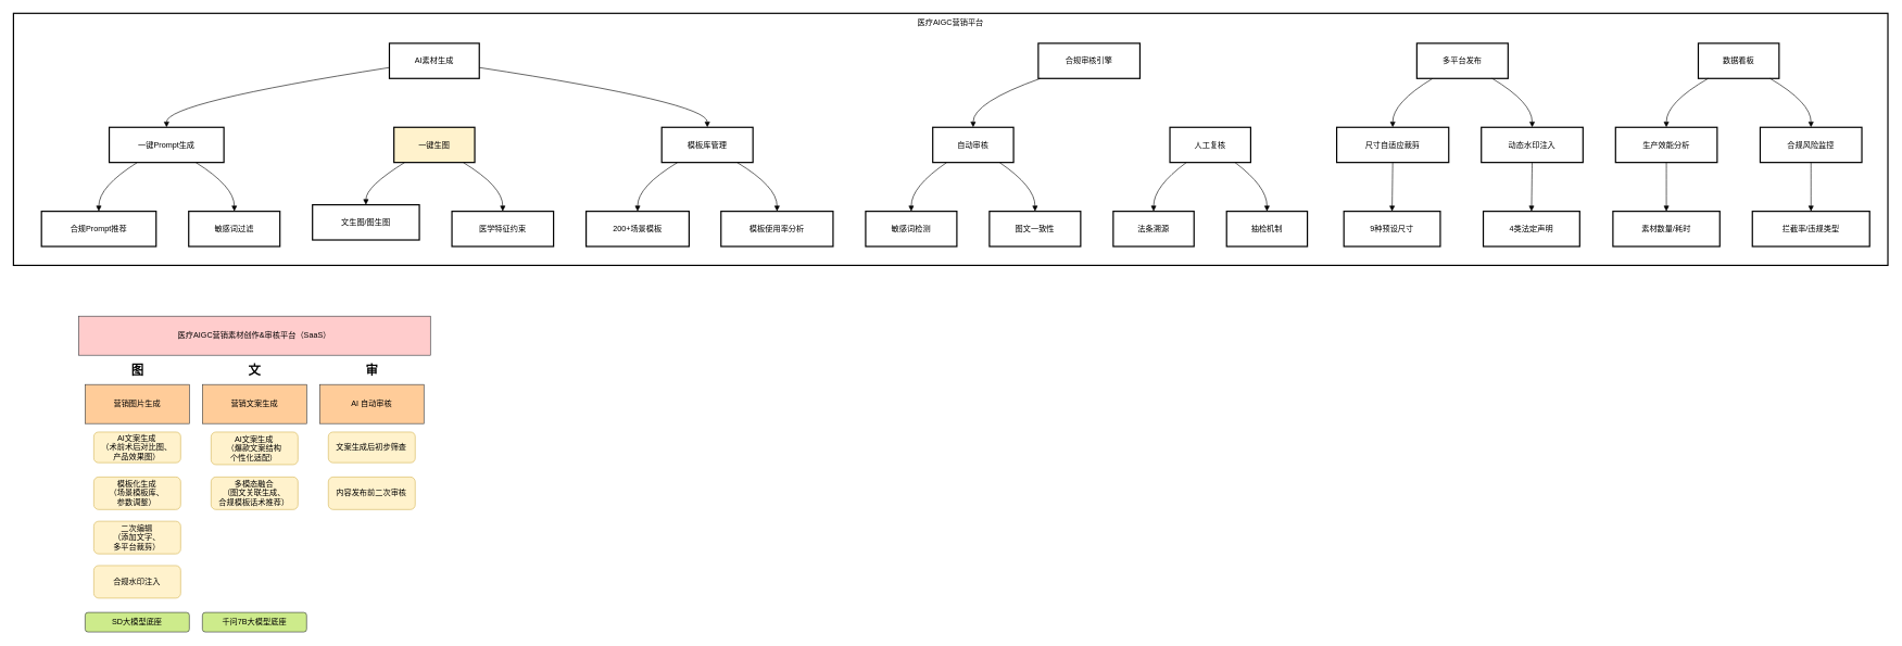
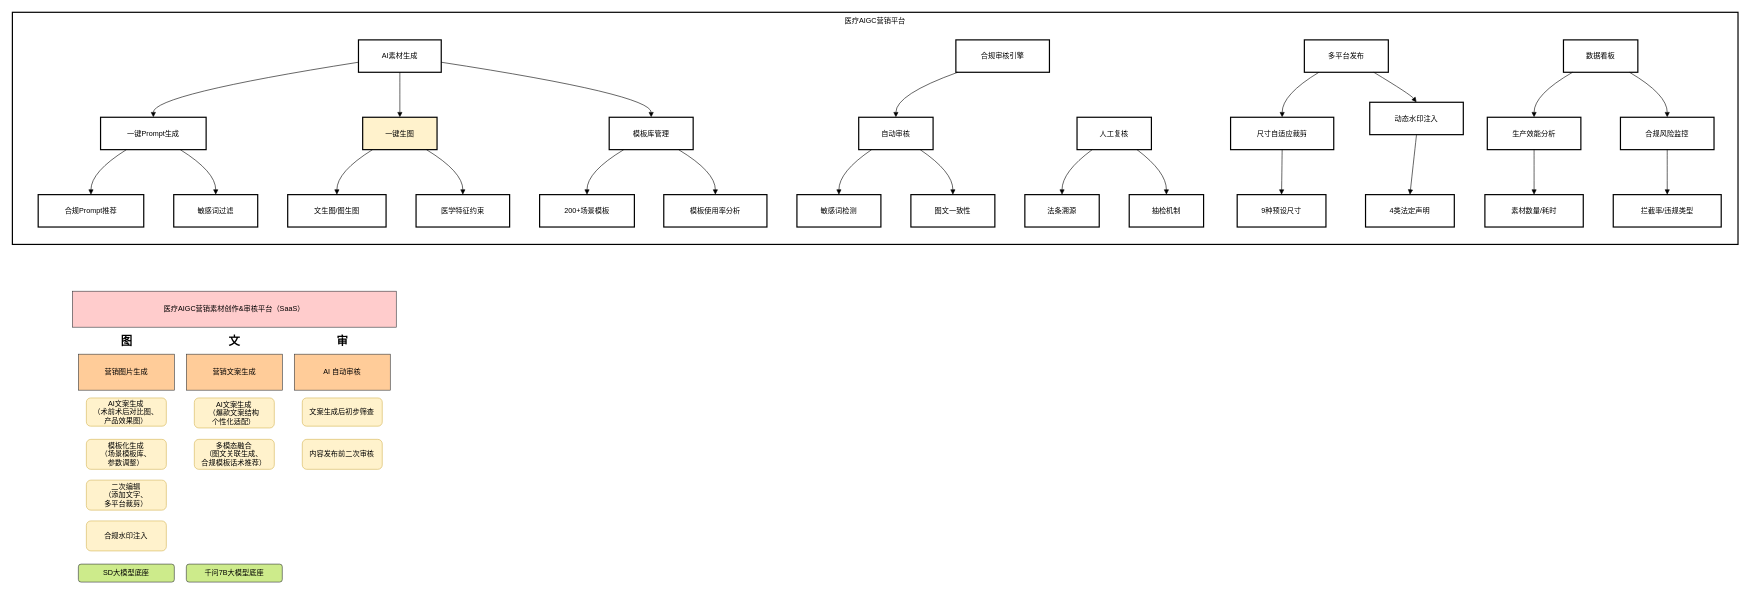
  <mxCell id="0" />
  <mxCell id="1" parent="0" />
  <mxCell id="2" value="医疗AIGC营销平台" style="whiteSpace=wrap;strokeWidth=2;verticalAlign=top;" vertex="1" parent="1"><mxGeometry x="20" y="20" width="2877" height="387" as="geometry" /></mxCell>
  <mxCell id="3" value="AI素材生成" style="whiteSpace=wrap;strokeWidth=2;" vertex="1" parent="2"><mxGeometry x="577" y="46" width="138" height="54" as="geometry" /></mxCell>
  <mxCell id="4" value="一键Prompt生成" style="whiteSpace=wrap;strokeWidth=2;" vertex="1" parent="2"><mxGeometry x="147" y="175" width="176" height="54" as="geometry" /></mxCell>
  <mxCell id="5" value="一键生图" style="whiteSpace=wrap;strokeWidth=2;fillColor=#fff2cc;" vertex="1" parent="2"><mxGeometry x="584" y="175" width="124" height="54" as="geometry" /></mxCell>
  <mxCell id="6" value="模板库管理" style="whiteSpace=wrap;strokeWidth=2;" vertex="1" parent="2"><mxGeometry x="995" y="175" width="140" height="54" as="geometry" /></mxCell>
  <mxCell id="7" value="合规Prompt推荐" style="whiteSpace=wrap;strokeWidth=2;" vertex="1" parent="2"><mxGeometry x="43" y="304" width="176" height="54" as="geometry" /></mxCell>
  <mxCell id="8" value="敏感词过滤" style="whiteSpace=wrap;strokeWidth=2;" vertex="1" parent="2"><mxGeometry x="269" y="304" width="140" height="54" as="geometry" /></mxCell>
- <mxCell id="9" value="文生图/图生图" style="whiteSpace=wrap;strokeWidth=2;" vertex="1" parent="2"><mxGeometry x="459" y="294" width="164" height="54" as="geometry" /></mxCell>
+ <mxCell id="9" value="文生图/图生图" style="whiteSpace=wrap;strokeWidth=2;" vertex="1" parent="2"><mxGeometry x="459" y="304" width="164" height="54" as="geometry" /></mxCell>
  <mxCell id="10" value="医学特征约束" style="whiteSpace=wrap;strokeWidth=2;" vertex="1" parent="2"><mxGeometry x="673" y="304" width="156" height="54" as="geometry" /></mxCell>
  <mxCell id="11" value="200+场景模板" style="whiteSpace=wrap;strokeWidth=2;" vertex="1" parent="2"><mxGeometry x="879" y="304" width="158" height="54" as="geometry" /></mxCell>
  <mxCell id="12" value="模板使用率分析" style="whiteSpace=wrap;strokeWidth=2;" vertex="1" parent="2"><mxGeometry x="1086" y="304" width="172" height="54" as="geometry" /></mxCell>
  <mxCell id="13" value="合规审核引擎" style="whiteSpace=wrap;strokeWidth=2;" vertex="1" parent="2"><mxGeometry x="1573" y="46" width="156" height="54" as="geometry" /></mxCell>
  <mxCell id="14" value="自动审核" style="whiteSpace=wrap;strokeWidth=2;" vertex="1" parent="2"><mxGeometry x="1411" y="175" width="124" height="54" as="geometry" /></mxCell>
  <mxCell id="15" value="人工复核" style="whiteSpace=wrap;strokeWidth=2;" vertex="1" parent="2"><mxGeometry x="1775" y="175" width="124" height="54" as="geometry" /></mxCell>
  <mxCell id="16" value="敏感词检测" style="whiteSpace=wrap;strokeWidth=2;" vertex="1" parent="2"><mxGeometry x="1308" y="304" width="140" height="54" as="geometry" /></mxCell>
  <mxCell id="17" value="图文一致性" style="whiteSpace=wrap;strokeWidth=2;" vertex="1" parent="2"><mxGeometry x="1498" y="304" width="140" height="54" as="geometry" /></mxCell>
  <mxCell id="18" value="法条溯源" style="whiteSpace=wrap;strokeWidth=2;" vertex="1" parent="2"><mxGeometry x="1688" y="304" width="124" height="54" as="geometry" /></mxCell>
  <mxCell id="19" value="抽检机制" style="whiteSpace=wrap;strokeWidth=2;" vertex="1" parent="2"><mxGeometry x="1862" y="304" width="124" height="54" as="geometry" /></mxCell>
  <mxCell id="20" value="多平台发布" style="whiteSpace=wrap;strokeWidth=2;" vertex="1" parent="2"><mxGeometry x="2154" y="46" width="140" height="54" as="geometry" /></mxCell>
  <mxCell id="21" value="尺寸自适应裁剪" style="whiteSpace=wrap;strokeWidth=2;" vertex="1" parent="2"><mxGeometry x="2031" y="175" width="172" height="54" as="geometry" /></mxCell>
- <mxCell id="22" value="动态水印注入" style="whiteSpace=wrap;strokeWidth=2;" vertex="1" parent="2"><mxGeometry x="2253" y="175" width="156" height="54" as="geometry" /></mxCell>
+ <mxCell id="22" value="动态水印注入" style="whiteSpace=wrap;strokeWidth=2;" vertex="1" parent="2"><mxGeometry x="2263" y="150" width="156" height="54" as="geometry" /></mxCell>
  <mxCell id="23" value="9种预设尺寸" style="whiteSpace=wrap;strokeWidth=2;" vertex="1" parent="2"><mxGeometry x="2042" y="304" width="148" height="54" as="geometry" /></mxCell>
  <mxCell id="24" value="4类法定声明" style="whiteSpace=wrap;strokeWidth=2;" vertex="1" parent="2"><mxGeometry x="2256" y="304" width="148" height="54" as="geometry" /></mxCell>
  <mxCell id="25" value="数据看板" style="whiteSpace=wrap;strokeWidth=2;" vertex="1" parent="2"><mxGeometry x="2586" y="46" width="124" height="54" as="geometry" /></mxCell>
  <mxCell id="26" value="生产效能分析" style="whiteSpace=wrap;strokeWidth=2;" vertex="1" parent="2"><mxGeometry x="2459" y="175" width="156" height="54" as="geometry" /></mxCell>
  <mxCell id="27" value="合规风险监控" style="whiteSpace=wrap;strokeWidth=2;" vertex="1" parent="2"><mxGeometry x="2681" y="175" width="156" height="54" as="geometry" /></mxCell>
  <mxCell id="28" value="素材数量/耗时" style="whiteSpace=wrap;strokeWidth=2;" vertex="1" parent="2"><mxGeometry x="2455" y="304" width="164" height="54" as="geometry" /></mxCell>
  <mxCell id="29" value="拦截率/违规类型" style="whiteSpace=wrap;strokeWidth=2;" vertex="1" parent="2"><mxGeometry x="2669" y="304" width="180" height="54" as="geometry" /></mxCell>
  <mxCell id="30" value="" style="curved=1;startArrow=none;endArrow=block;exitX=0;exitY=0.69;entryX=0.5;entryY=-0.01;rounded=0;" edge="1" parent="2" source="3" target="4"><mxGeometry relative="1" as="geometry"><Array as="points"><mxPoint x="235" y="137" /></Array></mxGeometry></mxCell>
+ <mxCell id="31" value="" style="curved=1;startArrow=none;endArrow=block;exitX=0.5;exitY=0.99;entryX=0.5;entryY=-0.01;rounded=0;" edge="1" parent="2" source="3" target="5"><mxGeometry relative="1" as="geometry"><Array as="points" /></mxGeometry></mxCell>
  <mxCell id="32" value="" style="curved=1;startArrow=none;endArrow=block;exitX=1;exitY=0.69;entryX=0.5;entryY=-0.01;rounded=0;" edge="1" parent="2" source="3" target="6"><mxGeometry relative="1" as="geometry"><Array as="points"><mxPoint x="1065" y="137" /></Array></mxGeometry></mxCell>
  <mxCell id="33" value="" style="curved=1;startArrow=none;endArrow=block;exitX=0.25;exitY=0.99;entryX=0.5;entryY=-0.01;rounded=0;" edge="1" parent="2" source="4" target="7"><mxGeometry relative="1" as="geometry"><Array as="points"><mxPoint x="131" y="266" /></Array></mxGeometry></mxCell>
  <mxCell id="34" value="" style="curved=1;startArrow=none;endArrow=block;exitX=0.75;exitY=0.99;entryX=0.5;entryY=-0.01;rounded=0;" edge="1" parent="2" source="4" target="8"><mxGeometry relative="1" as="geometry"><Array as="points"><mxPoint x="339" y="266" /></Array></mxGeometry></mxCell>
  <mxCell id="35" value="" style="curved=1;startArrow=none;endArrow=block;exitX=0.14;exitY=0.99;entryX=0.5;entryY=-0.01;rounded=0;" edge="1" parent="2" source="5" target="9"><mxGeometry relative="1" as="geometry"><Array as="points"><mxPoint x="541" y="266" /></Array></mxGeometry></mxCell>
  <mxCell id="36" value="" style="curved=1;startArrow=none;endArrow=block;exitX=0.85;exitY=0.99;entryX=0.5;entryY=-0.01;rounded=0;" edge="1" parent="2" source="5" target="10"><mxGeometry relative="1" as="geometry"><Array as="points"><mxPoint x="751" y="266" /></Array></mxGeometry></mxCell>
  <mxCell id="37" value="" style="curved=1;startArrow=none;endArrow=block;exitX=0.18;exitY=0.99;entryX=0.5;entryY=-0.01;rounded=0;" edge="1" parent="2" source="6" target="11"><mxGeometry relative="1" as="geometry"><Array as="points"><mxPoint x="958" y="266" /></Array></mxGeometry></mxCell>
  <mxCell id="38" value="" style="curved=1;startArrow=none;endArrow=block;exitX=0.82;exitY=0.99;entryX=0.5;entryY=-0.01;rounded=0;" edge="1" parent="2" source="6" target="12"><mxGeometry relative="1" as="geometry"><Array as="points"><mxPoint x="1172" y="266" /></Array></mxGeometry></mxCell>
  <mxCell id="39" value="" style="curved=1;startArrow=none;endArrow=block;exitX=0.03;exitY=0.99;entryX=0.5;entryY=-0.01;rounded=0;" edge="1" parent="2" source="13" target="14"><mxGeometry relative="1" as="geometry"><Array as="points"><mxPoint x="1473" y="137" /></Array></mxGeometry></mxCell>
  <mxCell id="40" value="" style="curved=1;startArrow=none;endArrow=block;exitX=0.18;exitY=0.99;entryX=0.5;entryY=-0.01;rounded=0;" edge="1" parent="2" source="14" target="16"><mxGeometry relative="1" as="geometry"><Array as="points"><mxPoint x="1378" y="266" /></Array></mxGeometry></mxCell>
  <mxCell id="41" value="" style="curved=1;startArrow=none;endArrow=block;exitX=0.82;exitY=0.99;entryX=0.5;entryY=-0.01;rounded=0;" edge="1" parent="2" source="14" target="17"><mxGeometry relative="1" as="geometry"><Array as="points"><mxPoint x="1568" y="266" /></Array></mxGeometry></mxCell>
  <mxCell id="42" value="" style="curved=1;startArrow=none;endArrow=block;exitX=0.21;exitY=0.99;entryX=0.5;entryY=-0.01;rounded=0;" edge="1" parent="2" source="15" target="18"><mxGeometry relative="1" as="geometry"><Array as="points"><mxPoint x="1750" y="266" /></Array></mxGeometry></mxCell>
  <mxCell id="43" value="" style="curved=1;startArrow=none;endArrow=block;exitX=0.8;exitY=0.99;entryX=0.5;entryY=-0.01;rounded=0;" edge="1" parent="2" source="15" target="19"><mxGeometry relative="1" as="geometry"><Array as="points"><mxPoint x="1924" y="266" /></Array></mxGeometry></mxCell>
  <mxCell id="44" value="" style="curved=1;startArrow=none;endArrow=block;exitX=0.18;exitY=0.99;entryX=0.5;entryY=-0.01;rounded=0;" edge="1" parent="2" source="20" target="21"><mxGeometry relative="1" as="geometry"><Array as="points"><mxPoint x="2117" y="137" /></Array></mxGeometry></mxCell>
  <mxCell id="45" value="" style="curved=1;startArrow=none;endArrow=block;exitX=0.82;exitY=0.99;entryX=0.5;entryY=-0.01;rounded=0;" edge="1" parent="2" source="20" target="22"><mxGeometry relative="1" as="geometry"><Array as="points"><mxPoint x="2331" y="137" /></Array></mxGeometry></mxCell>
  <mxCell id="46" value="" style="curved=1;startArrow=none;endArrow=block;exitX=0.5;exitY=0.99;entryX=0.5;entryY=-0.01;rounded=0;" edge="1" parent="2" source="21" target="23"><mxGeometry relative="1" as="geometry"><Array as="points" /></mxGeometry></mxCell>
  <mxCell id="47" value="" style="curved=1;startArrow=none;endArrow=block;exitX=0.5;exitY=0.99;entryX=0.5;entryY=-0.01;rounded=0;" edge="1" parent="2" source="22" target="24"><mxGeometry relative="1" as="geometry"><Array as="points" /></mxGeometry></mxCell>
  <mxCell id="48" value="" style="curved=1;startArrow=none;endArrow=block;exitX=0.13;exitY=0.99;entryX=0.5;entryY=-0.01;rounded=0;" edge="1" parent="2" source="25" target="26"><mxGeometry relative="1" as="geometry"><Array as="points"><mxPoint x="2537" y="137" /></Array></mxGeometry></mxCell>
  <mxCell id="49" value="" style="curved=1;startArrow=none;endArrow=block;exitX=0.88;exitY=0.99;entryX=0.5;entryY=-0.01;rounded=0;" edge="1" parent="2" source="25" target="27"><mxGeometry relative="1" as="geometry"><Array as="points"><mxPoint x="2759" y="137" /></Array></mxGeometry></mxCell>
  <mxCell id="50" value="" style="curved=1;startArrow=none;endArrow=block;exitX=0.5;exitY=0.99;entryX=0.5;entryY=-0.01;rounded=0;" edge="1" parent="2" source="26" target="28"><mxGeometry relative="1" as="geometry"><Array as="points" /></mxGeometry></mxCell>
  <mxCell id="51" value="" style="curved=1;startArrow=none;endArrow=block;exitX=0.5;exitY=0.99;entryX=0.5;entryY=-0.01;rounded=0;" edge="1" parent="2" source="27" target="29"><mxGeometry relative="1" as="geometry"><Array as="points" /></mxGeometry></mxCell>
  <mxCell id="52" value="医疗AIGC营销素材创作&amp;amp;审核平台（SaaS）" style="rounded=0;whiteSpace=wrap;html=1;fillColor=#ffcccc;strokeColor=#36393d;" vertex="1" parent="1"><mxGeometry x="120" y="485" width="540" height="60" as="geometry" /></mxCell>
  <mxCell id="53" value="营销图片生成" style="rounded=0;whiteSpace=wrap;html=1;glass=0;fillColor=#ffcc99;strokeColor=#36393d;" vertex="1" parent="1"><mxGeometry x="130" y="590" width="160" height="60" as="geometry" /></mxCell>
  <mxCell id="54" value="AI文案生成&lt;br&gt;&lt;div&gt;（术前术后对比图、&lt;/div&gt;&lt;div&gt;产品效果图）&lt;/div&gt;" style="rounded=1;whiteSpace=wrap;html=1;fillColor=#fff2cc;strokeColor=#d6b656;" vertex="1" parent="1"><mxGeometry x="143.335" y="663" width="133.33" height="47" as="geometry" /></mxCell>
  <mxCell id="55" value="&lt;div&gt;模板化生成&lt;/div&gt;&lt;div&gt;（场景模板库、&lt;/div&gt;&lt;div&gt;参数调整）&lt;/div&gt;" style="rounded=1;whiteSpace=wrap;html=1;fillColor=#fff2cc;strokeColor=#d6b656;" vertex="1" parent="1"><mxGeometry x="143.333" y="732" width="133.333" height="50" as="geometry" /></mxCell>
  <mxCell id="56" value="营销文案生成" style="rounded=0;whiteSpace=wrap;html=1;glass=0;fillColor=#ffcc99;strokeColor=#36393d;" vertex="1" parent="1"><mxGeometry x="310" y="590" width="160" height="60" as="geometry" /></mxCell>
  <mxCell id="57" value="AI文案生成&lt;div&gt;（&lt;span style=&quot;background-color: transparent; color: light-dark(rgb(0, 0, 0), rgb(255, 255, 255));&quot;&gt;爆款文案结构&lt;/span&gt;&lt;/div&gt;&lt;div&gt;个性化适配&lt;span style=&quot;background-color: transparent; color: light-dark(rgb(0, 0, 0), rgb(255, 255, 255));&quot;&gt;）&lt;/span&gt;&lt;/div&gt;" style="rounded=1;whiteSpace=wrap;html=1;fillColor=#fff2cc;strokeColor=#d6b656;" vertex="1" parent="1"><mxGeometry x="323.333" y="663" width="133.333" height="50" as="geometry" /></mxCell>
  <mxCell id="58" value="&lt;div&gt;多模态融合&lt;/div&gt;&lt;div&gt;（图文关联生成、&lt;/div&gt;&lt;div&gt;合规模板话术推荐）&lt;/div&gt;" style="rounded=1;whiteSpace=wrap;html=1;fillColor=#fff2cc;strokeColor=#d6b656;" vertex="1" parent="1"><mxGeometry x="323.333" y="732" width="133.333" height="50" as="geometry" /></mxCell>
  <mxCell id="59" value="二次编辑&lt;div&gt;（添加文字、&lt;/div&gt;&lt;div&gt;多平台裁剪）&lt;/div&gt;" style="rounded=1;whiteSpace=wrap;html=1;fillColor=#fff2cc;strokeColor=#d6b656;" vertex="1" parent="1"><mxGeometry x="143.333" y="800" width="133.333" height="50" as="geometry" /></mxCell>
  <mxCell id="60" value="合规水印注入" style="rounded=1;whiteSpace=wrap;html=1;fillColor=#fff2cc;strokeColor=#d6b656;" vertex="1" parent="1"><mxGeometry x="143.333" y="868" width="133.333" height="50" as="geometry" /></mxCell>
  <mxCell id="61" value="AI&amp;nbsp;自动审核" style="rounded=0;whiteSpace=wrap;html=1;glass=0;fillColor=#ffcc99;strokeColor=#36393d;" vertex="1" parent="1"><mxGeometry x="490" y="590" width="160" height="60" as="geometry" /></mxCell>
  <mxCell id="62" value="文案生成后初步筛查" style="rounded=1;whiteSpace=wrap;html=1;fillColor=#fff2cc;strokeColor=#d6b656;" vertex="1" parent="1"><mxGeometry x="503.33" y="663" width="133.33" height="47" as="geometry" /></mxCell>
  <mxCell id="63" value="&lt;div&gt;内容发布前二次审核&lt;/div&gt;" style="rounded=1;whiteSpace=wrap;html=1;fillColor=#fff2cc;strokeColor=#d6b656;" vertex="1" parent="1"><mxGeometry x="503.333" y="732" width="133.333" height="50" as="geometry" /></mxCell>
  <mxCell id="64" value="图" style="text;html=1;fontSize=19;fontStyle=1;verticalAlign=middle;align=center;" vertex="1" parent="1"><mxGeometry x="130" y="560" width="160" height="20" as="geometry" /></mxCell>
  <mxCell id="65" value="文" style="text;html=1;fontSize=19;fontStyle=1;verticalAlign=middle;align=center;" vertex="1" parent="1"><mxGeometry x="310" y="560" width="160" height="20" as="geometry" /></mxCell>
  <mxCell id="66" value="审" style="text;html=1;fontSize=19;fontStyle=1;verticalAlign=middle;align=center;" vertex="1" parent="1"><mxGeometry x="490" y="560" width="160" height="20" as="geometry" /></mxCell>
  <mxCell id="67" value="SD大模型底座" style="rounded=1;whiteSpace=wrap;html=1;glass=0;fillColor=#cdeb8b;strokeColor=#36393d;shadow=0;" vertex="1" parent="1"><mxGeometry x="130" y="940" width="160" height="30" as="geometry" /></mxCell>
  <mxCell id="68" value="千问7B大模型底座" style="rounded=1;whiteSpace=wrap;html=1;glass=0;fillColor=#cdeb8b;strokeColor=#36393d;shadow=0;" vertex="1" parent="1"><mxGeometry x="310" y="940" width="160" height="30" as="geometry" /></mxCell>
